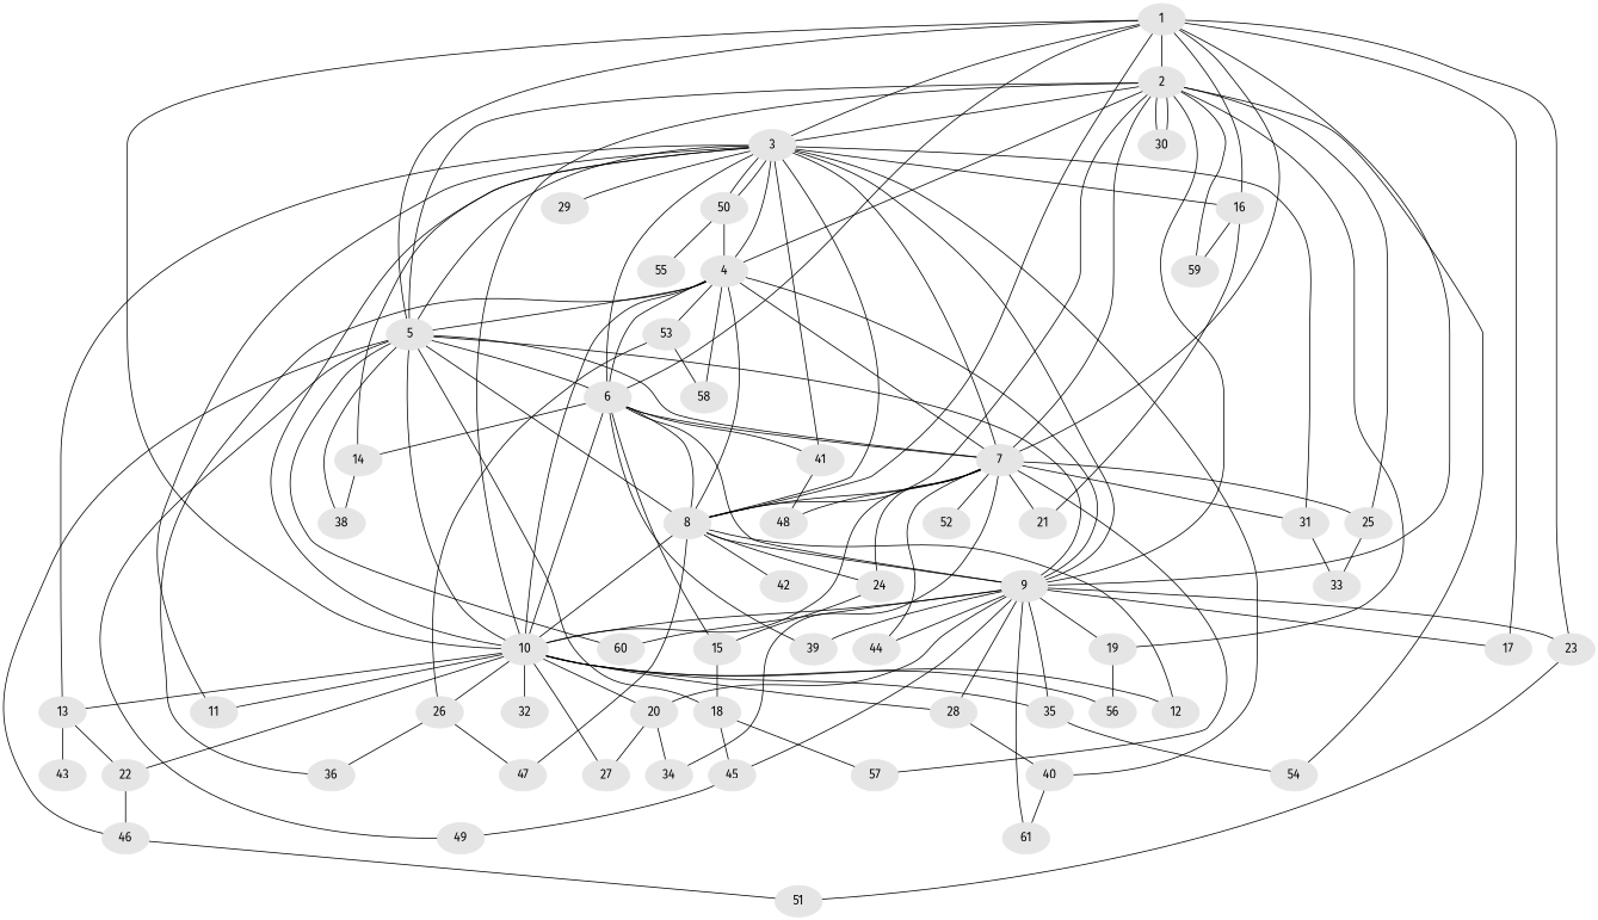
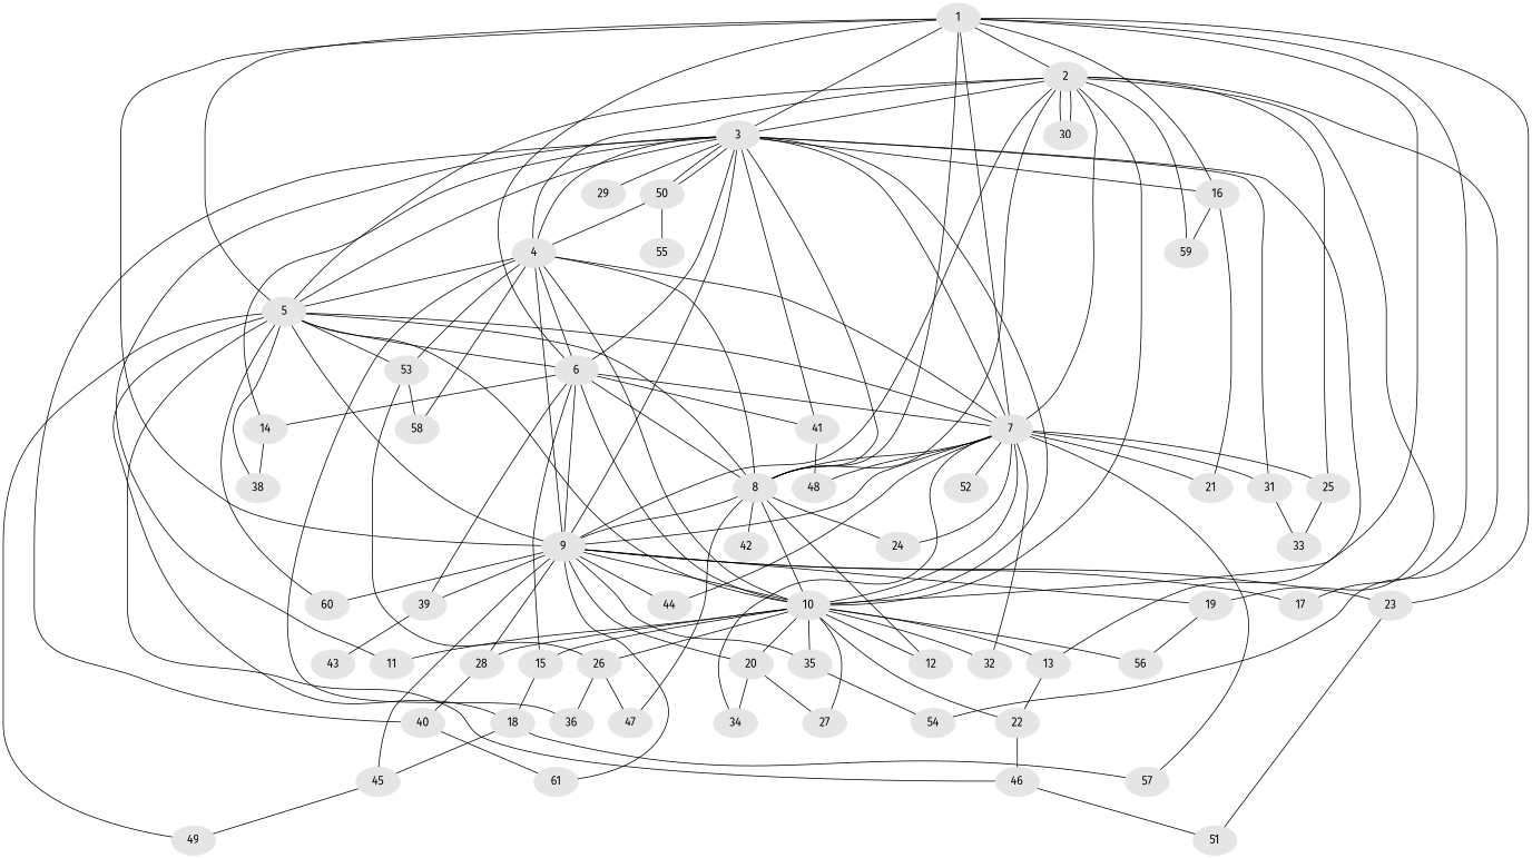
  graph {
    fontname="Fira Sans"
    node [color=gray90 fontname="Fira Sans" style=filled]
    edge [fontname="Fira Sans"]
    1
    2
    3
    5
    6
    7
    8
    9
    10
    16
    17
    23
    4
    19
    25
    30
    54
    59
    11
    13
    14
    29
    31
    40
    41
    50
    36
    53
    58
    18
    38
    46
    49
    60
    15
    39
    21
    24
    32
    34
    44
    48
    52
    57
    42
    12
    47
    20
    28
    35
    45
    61
    26
    22
    27
    56
    51
    33
    43
    55
    1 -- 2
    1 -- 3
    1 -- 5
    1 -- 6
    1 -- 7
    1 -- 8
    1 -- 9
    1 -- 10
    1 -- 16
    1 -- 17
    1 -- 23
    2 -- 3
    2 -- 5
    2 -- 7
    2 -- 8
    2 -- 9
    2 -- 10
    2 -- 4
    2 -- 19
    2 -- 25
    2 -- 30
    2 -- 30
    2 -- 54
    2 -- 59
    3 -- 5
    3 -- 6
    3 -- 7
    3 -- 8
    3 -- 9
    3 -- 10
    3 -- 16
    3 -- 4
    3 -- 11
    3 -- 13
    3 -- 14
    3 -- 29
    3 -- 31
    3 -- 40
    3 -- 41
    3 -- 50
    3 -- 50
    5 -- 6
    5 -- 7
    5 -- 8
    5 -- 9
    5 -- 10
+   5 -- 53
    5 -- 18
    5 -- 38
    5 -- 46
    5 -- 49
    5 -- 60
    6 -- 7
    6 -- 8
    6 -- 9
    6 -- 10
    6 -- 14
    6 -- 41
    6 -- 15
    6 -- 39
    7 -- 8
+   7 -- 9
    7 -- 10
    7 -- 25
    7 -- 31
    7 -- 21
    7 -- 24
+   7 -- 32
    7 -- 34
    7 -- 44
    7 -- 48
    7 -- 52
    7 -- 57
    8 -- 9
    8 -- 10
    8 -- 24
    8 -- 42
    8 -- 12
    8 -- 47
    9 -- 10
    9 -- 17
    9 -- 23
    9 -- 19
    9 -- 60
    9 -- 39
    9 -- 44
    9 -- 20
    9 -- 28
    9 -- 35
    9 -- 45
    9 -- 61
    10 -- 11
    10 -- 13
-   24 -- 15
+   10 -- 15
    10 -- 32
    10 -- 12
    10 -- 20
    10 -- 28
    10 -- 35
    10 -- 26
    10 -- 22
    10 -- 27
    10 -- 56
    16 -- 59
    16 -- 21
    23 -- 51
    4 -- 5
    4 -- 6
    4 -- 7
    4 -- 8
    4 -- 9
    4 -- 10
    4 -- 36
    4 -- 53
    4 -- 58
    19 -- 56
    25 -- 33
    13 -- 22
-   13 -- 43
+   39 -- 43
    14 -- 38
    31 -- 33
    40 -- 61
    41 -- 48
    50 -- 4
    50 -- 55
    53 -- 58
    53 -- 26
    18 -- 57
    18 -- 45
    46 -- 51
    15 -- 18
    20 -- 34
    20 -- 27
    28 -- 40
    35 -- 54
    45 -- 49
    26 -- 36
    26 -- 47
    22 -- 46
  }
